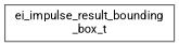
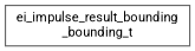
  digraph {
    rankdir=LR
    fontname=Roboto
-   n1 [color=grey40 fillcolor=white fontname=Roboto fontsize=10 height=0.2 label="ei_impulse_result_bounding\l_box_t" shape=box style=filled width=0.4]
+   n1 [color=grey40 fillcolor=white fontname=Roboto fontsize=10 height=0.2 label="ei_impulse_result_bounding\l_bounding_t" shape=box style=filled width=0.4]
  }
